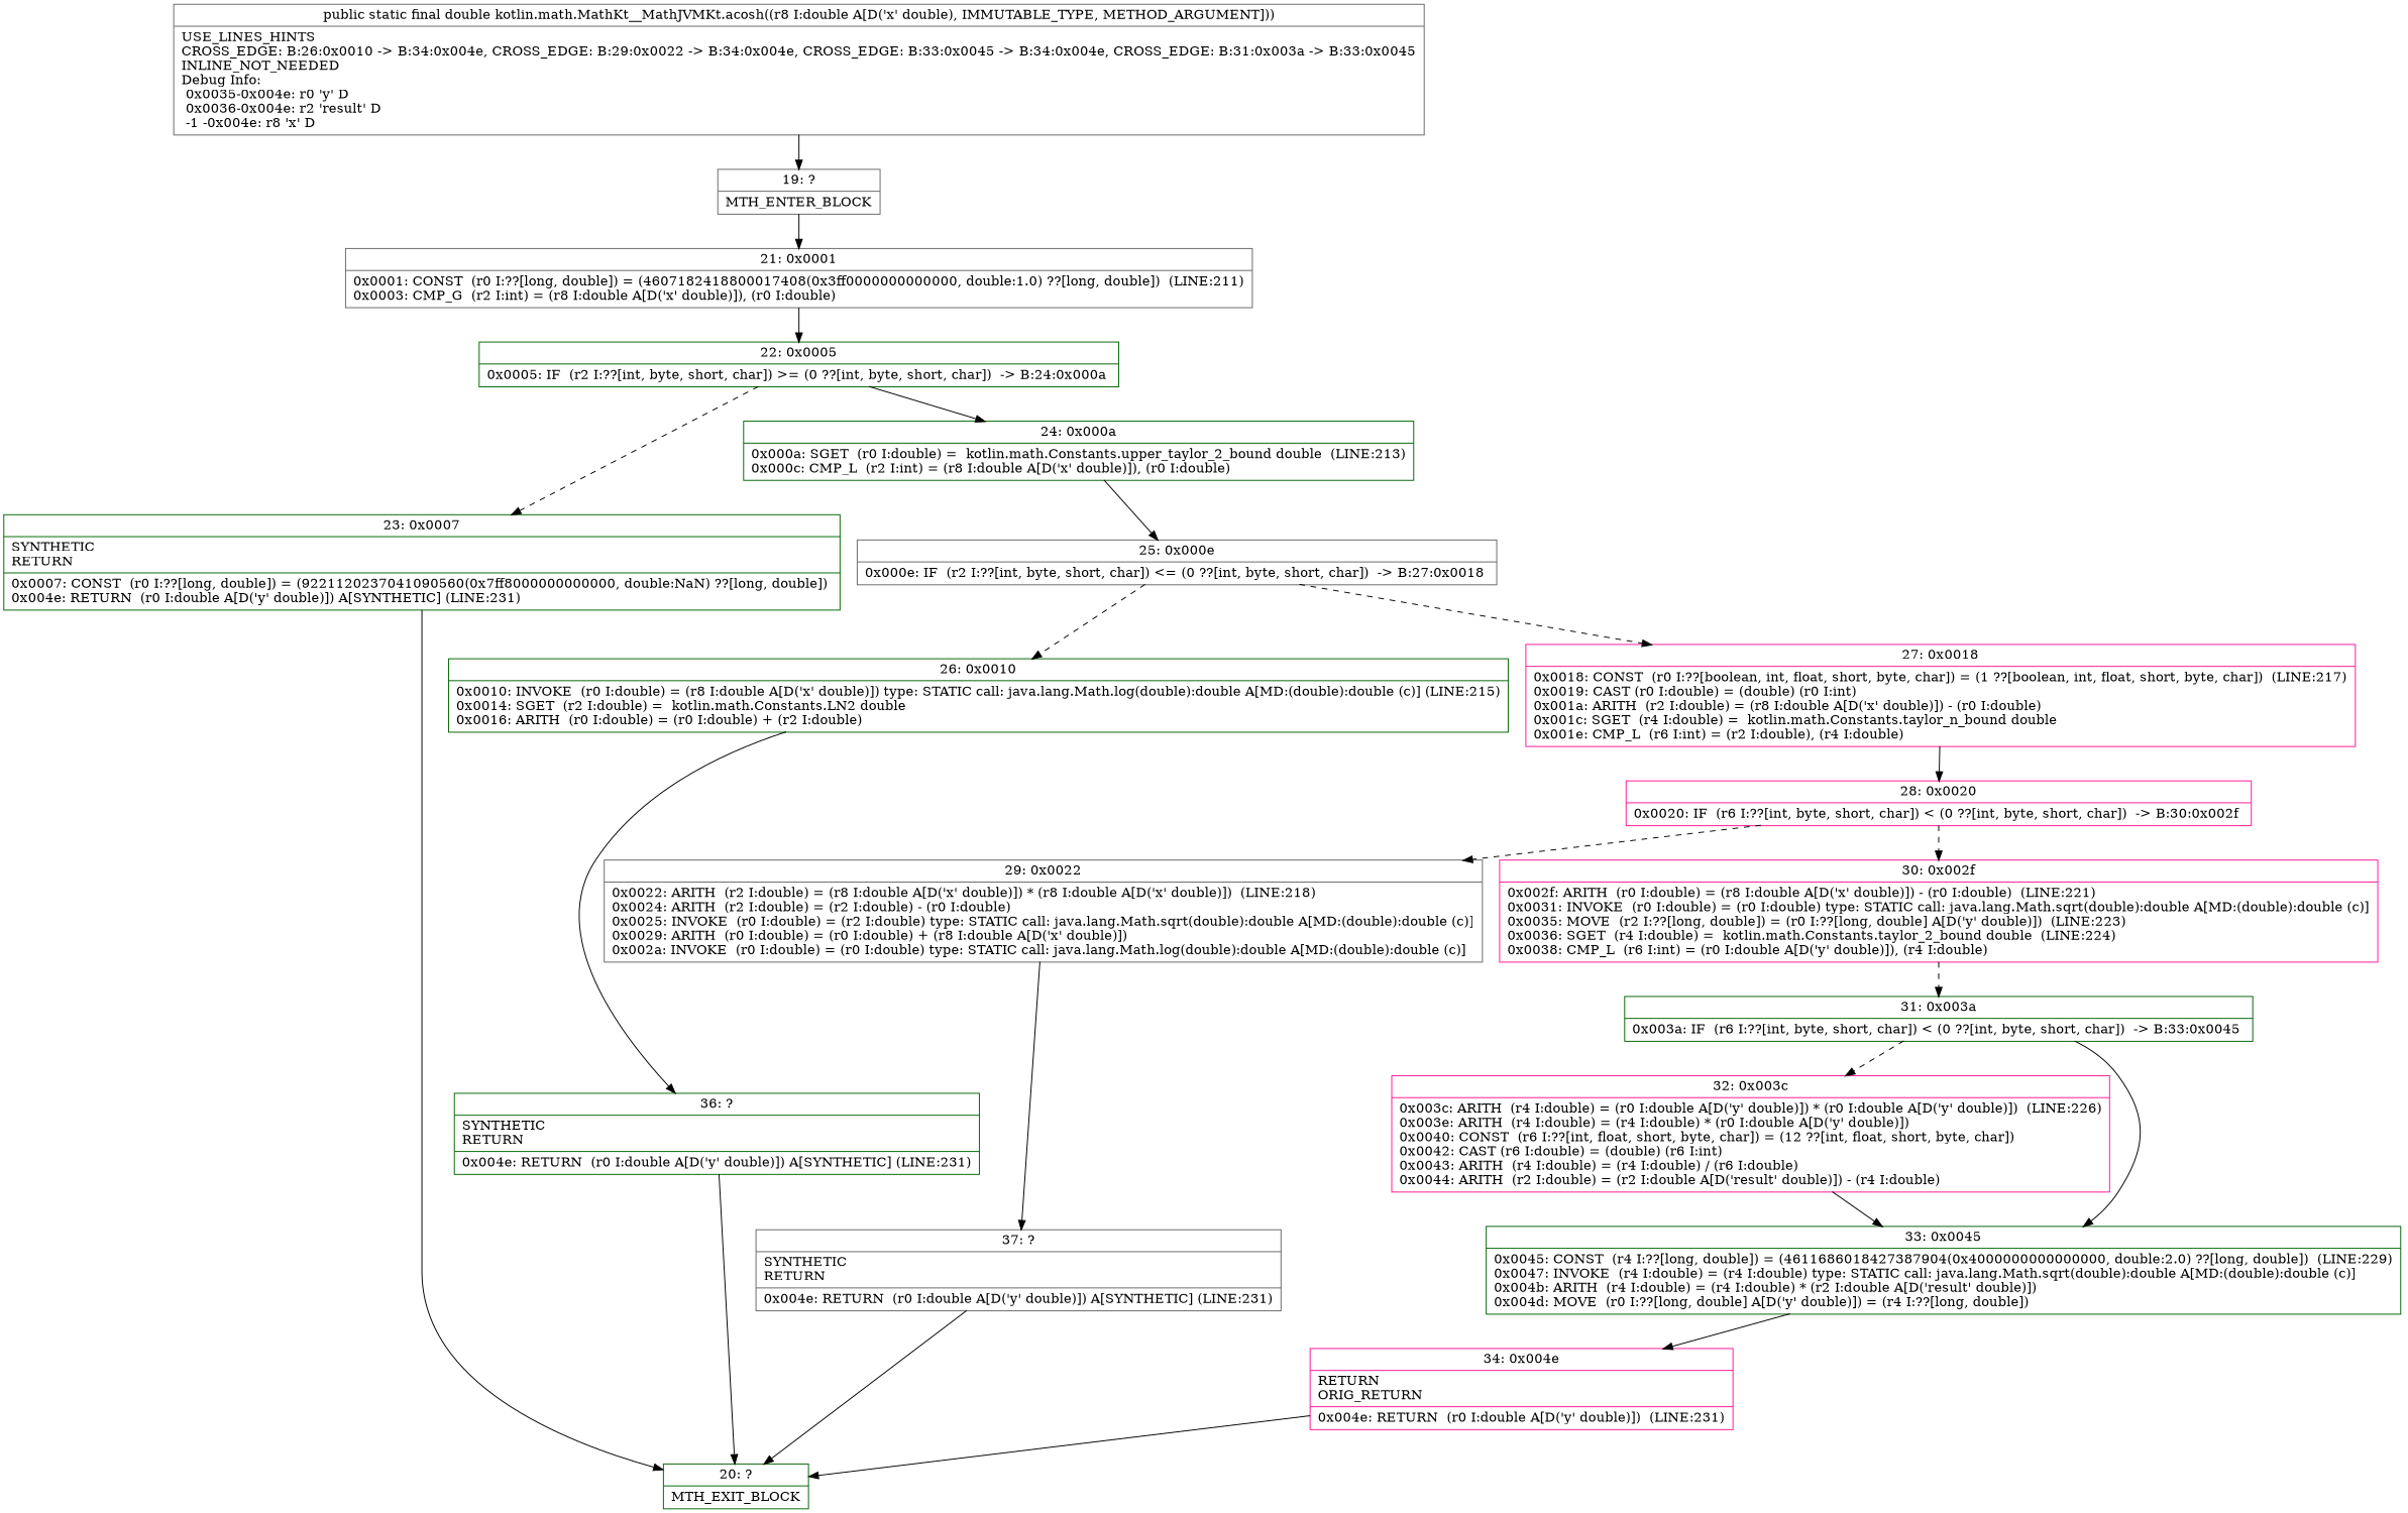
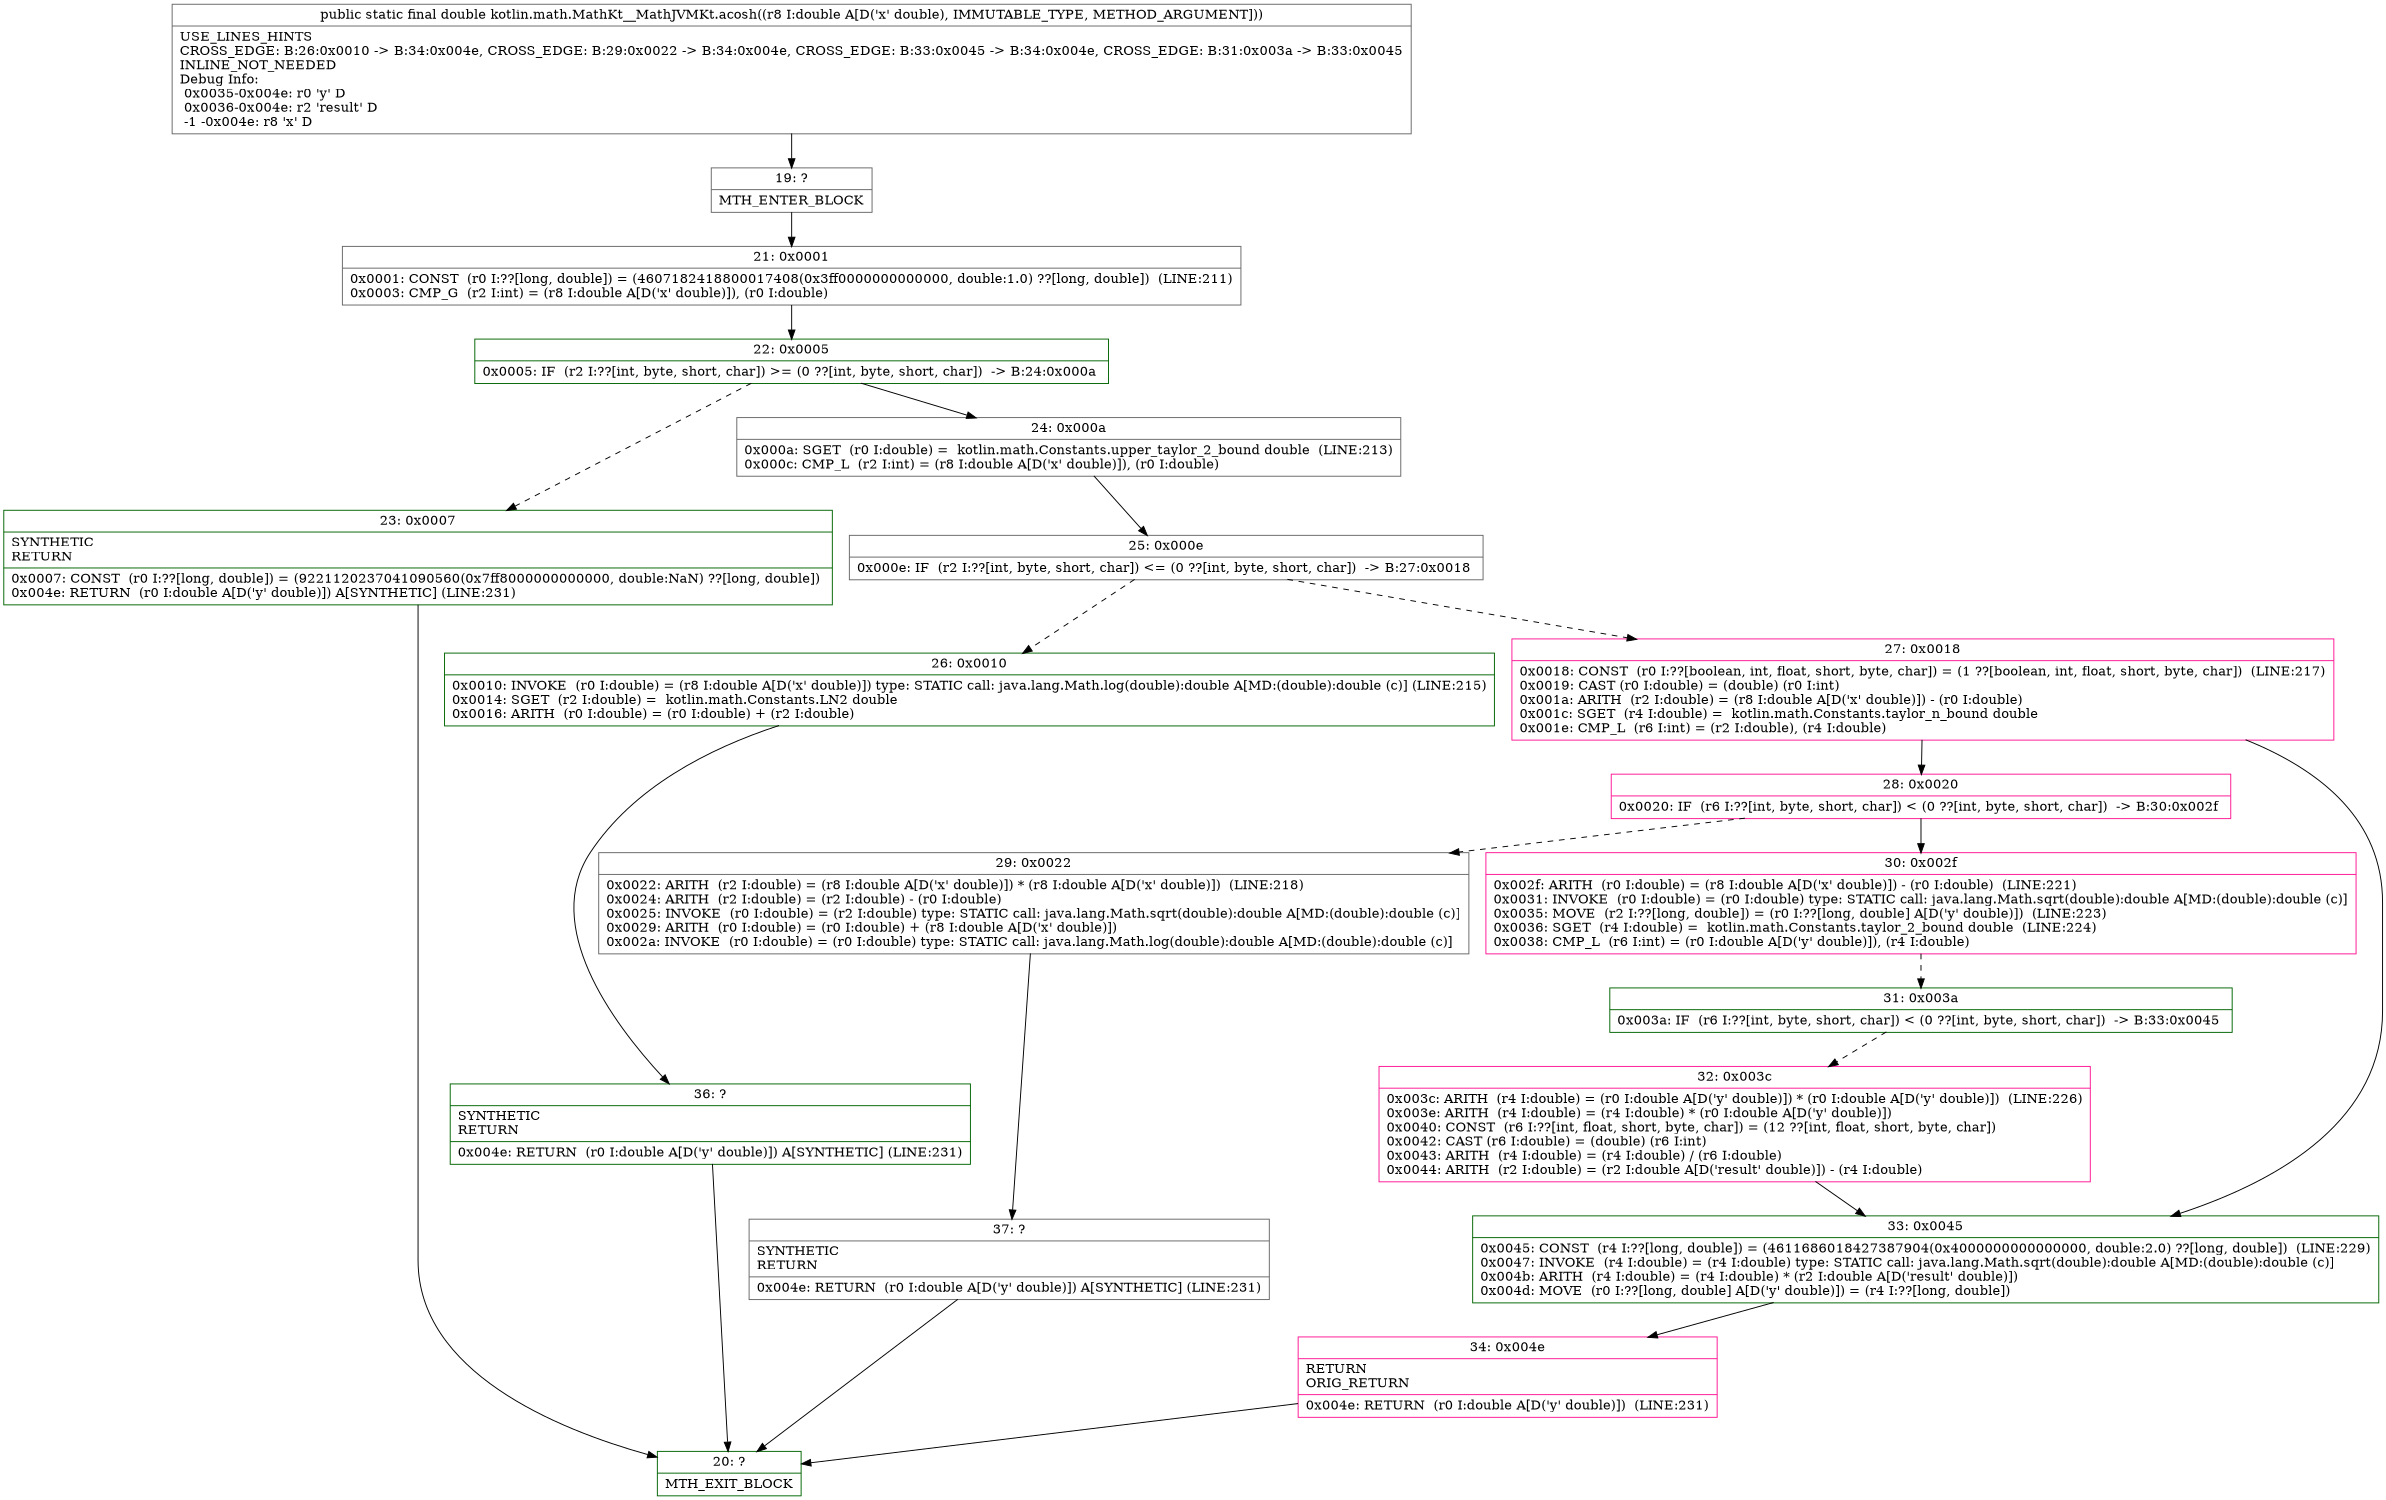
  digraph {
    node [color=gray40 shape=record]
    n1 [label="{19\:\ ?|MTH_ENTER_BLOCK\l}"]
    n2 [label="{21\:\ 0x0001|0x0001: CONST  (r0 I:??[long, double]) = (4607182418800017408(0x3ff0000000000000, double:1.0) ??[long, double])  (LINE:211)\l0x0003: CMP_G  (r2 I:int) = (r8 I:double A[D('x' double)]), (r0 I:double) \l}"]
    n3 [color=darkgreen label="{22\:\ 0x0005|0x0005: IF  (r2 I:??[int, byte, short, char]) \>= (0 ??[int, byte, short, char])  \-\> B:24:0x000a \l}"]
    n4 [color=darkgreen label="{23\:\ 0x0007|SYNTHETIC\lRETURN\l|0x0007: CONST  (r0 I:??[long, double]) = (9221120237041090560(0x7ff8000000000000, double:NaN) ??[long, double]) \l0x004e: RETURN  (r0 I:double A[D('y' double)]) A[SYNTHETIC] (LINE:231)\l}"]
-   n5 [color=darkgreen label="{24\:\ 0x000a|0x000a: SGET  (r0 I:double) =  kotlin.math.Constants.upper_taylor_2_bound double  (LINE:213)\l0x000c: CMP_L  (r2 I:int) = (r8 I:double A[D('x' double)]), (r0 I:double) \l}"]
+   n5 [label="{24\:\ 0x000a|0x000a: SGET  (r0 I:double) =  kotlin.math.Constants.upper_taylor_2_bound double  (LINE:213)\l0x000c: CMP_L  (r2 I:int) = (r8 I:double A[D('x' double)]), (r0 I:double) \l}"]
    n6 [color=darkgreen label="{20\:\ ?|MTH_EXIT_BLOCK\l}"]
    n7 [label="{25\:\ 0x000e|0x000e: IF  (r2 I:??[int, byte, short, char]) \<= (0 ??[int, byte, short, char])  \-\> B:27:0x0018 \l}"]
    n8 [color=darkgreen label="{26\:\ 0x0010|0x0010: INVOKE  (r0 I:double) = (r8 I:double A[D('x' double)]) type: STATIC call: java.lang.Math.log(double):double A[MD:(double):double (c)] (LINE:215)\l0x0014: SGET  (r2 I:double) =  kotlin.math.Constants.LN2 double \l0x0016: ARITH  (r0 I:double) = (r0 I:double) + (r2 I:double) \l}"]
    n9 [color=deeppink label="{27\:\ 0x0018|0x0018: CONST  (r0 I:??[boolean, int, float, short, byte, char]) = (1 ??[boolean, int, float, short, byte, char])  (LINE:217)\l0x0019: CAST (r0 I:double) = (double) (r0 I:int) \l0x001a: ARITH  (r2 I:double) = (r8 I:double A[D('x' double)]) \- (r0 I:double) \l0x001c: SGET  (r4 I:double) =  kotlin.math.Constants.taylor_n_bound double \l0x001e: CMP_L  (r6 I:int) = (r2 I:double), (r4 I:double) \l}"]
    n10 [color=darkgreen label="{36\:\ ?|SYNTHETIC\lRETURN\l|0x004e: RETURN  (r0 I:double A[D('y' double)]) A[SYNTHETIC] (LINE:231)\l}"]
    n11 [color=deeppink label="{28\:\ 0x0020|0x0020: IF  (r6 I:??[int, byte, short, char]) \< (0 ??[int, byte, short, char])  \-\> B:30:0x002f \l}"]
    n12 [label="{29\:\ 0x0022|0x0022: ARITH  (r2 I:double) = (r8 I:double A[D('x' double)]) * (r8 I:double A[D('x' double)])  (LINE:218)\l0x0024: ARITH  (r2 I:double) = (r2 I:double) \- (r0 I:double) \l0x0025: INVOKE  (r0 I:double) = (r2 I:double) type: STATIC call: java.lang.Math.sqrt(double):double A[MD:(double):double (c)]\l0x0029: ARITH  (r0 I:double) = (r0 I:double) + (r8 I:double A[D('x' double)]) \l0x002a: INVOKE  (r0 I:double) = (r0 I:double) type: STATIC call: java.lang.Math.log(double):double A[MD:(double):double (c)]\l}"]
    n13 [color=deeppink label="{30\:\ 0x002f|0x002f: ARITH  (r0 I:double) = (r8 I:double A[D('x' double)]) \- (r0 I:double)  (LINE:221)\l0x0031: INVOKE  (r0 I:double) = (r0 I:double) type: STATIC call: java.lang.Math.sqrt(double):double A[MD:(double):double (c)]\l0x0035: MOVE  (r2 I:??[long, double]) = (r0 I:??[long, double] A[D('y' double)])  (LINE:223)\l0x0036: SGET  (r4 I:double) =  kotlin.math.Constants.taylor_2_bound double  (LINE:224)\l0x0038: CMP_L  (r6 I:int) = (r0 I:double A[D('y' double)]), (r4 I:double) \l}"]
    n14 [label="{37\:\ ?|SYNTHETIC\lRETURN\l|0x004e: RETURN  (r0 I:double A[D('y' double)]) A[SYNTHETIC] (LINE:231)\l}"]
    n15 [color=darkgreen label="{31\:\ 0x003a|0x003a: IF  (r6 I:??[int, byte, short, char]) \< (0 ??[int, byte, short, char])  \-\> B:33:0x0045 \l}"]
    n16 [color=deeppink label="{32\:\ 0x003c|0x003c: ARITH  (r4 I:double) = (r0 I:double A[D('y' double)]) * (r0 I:double A[D('y' double)])  (LINE:226)\l0x003e: ARITH  (r4 I:double) = (r4 I:double) * (r0 I:double A[D('y' double)]) \l0x0040: CONST  (r6 I:??[int, float, short, byte, char]) = (12 ??[int, float, short, byte, char]) \l0x0042: CAST (r6 I:double) = (double) (r6 I:int) \l0x0043: ARITH  (r4 I:double) = (r4 I:double) \/ (r6 I:double) \l0x0044: ARITH  (r2 I:double) = (r2 I:double A[D('result' double)]) \- (r4 I:double) \l}"]
    n17 [color=darkgreen label="{33\:\ 0x0045|0x0045: CONST  (r4 I:??[long, double]) = (4611686018427387904(0x4000000000000000, double:2.0) ??[long, double])  (LINE:229)\l0x0047: INVOKE  (r4 I:double) = (r4 I:double) type: STATIC call: java.lang.Math.sqrt(double):double A[MD:(double):double (c)]\l0x004b: ARITH  (r4 I:double) = (r4 I:double) * (r2 I:double A[D('result' double)]) \l0x004d: MOVE  (r0 I:??[long, double] A[D('y' double)]) = (r4 I:??[long, double]) \l}"]
    n18 [color=deeppink label="{34\:\ 0x004e|RETURN\lORIG_RETURN\l|0x004e: RETURN  (r0 I:double A[D('y' double)])  (LINE:231)\l}"]
    n19 [label="{public static final double kotlin.math.MathKt__MathJVMKt.acosh((r8 I:double A[D('x' double), IMMUTABLE_TYPE, METHOD_ARGUMENT]))  | USE_LINES_HINTS\lCROSS_EDGE: B:26:0x0010 \-\> B:34:0x004e, CROSS_EDGE: B:29:0x0022 \-\> B:34:0x004e, CROSS_EDGE: B:33:0x0045 \-\> B:34:0x004e, CROSS_EDGE: B:31:0x003a \-\> B:33:0x0045\lINLINE_NOT_NEEDED\lDebug Info:\l  0x0035\-0x004e: r0 'y' D\l  0x0036\-0x004e: r2 'result' D\l  \-1 \-0x004e: r8 'x' D\l}"]
    n1 -> n2
    n2 -> n3
    n3 -> n4 [style=dashed]
    n3 -> n5
    n4 -> n6
    n5 -> n7
    n7 -> n8 [style=dashed]
    n7 -> n9 [style=dashed]
    n8 -> n10
    n9 -> n11
    n10 -> n6
    n11 -> n12 [style=dashed]
-   n11 -> n13 [style=dashed]
+   n11 -> n13
    n12 -> n14
    n13 -> n15 [style=dashed]
    n14 -> n6
    n15 -> n16 [style=dashed]
-   n15 -> n17
+   n9 -> n17
    n16 -> n17
    n17 -> n18
    n18 -> n6
    n19 -> n1
  }
